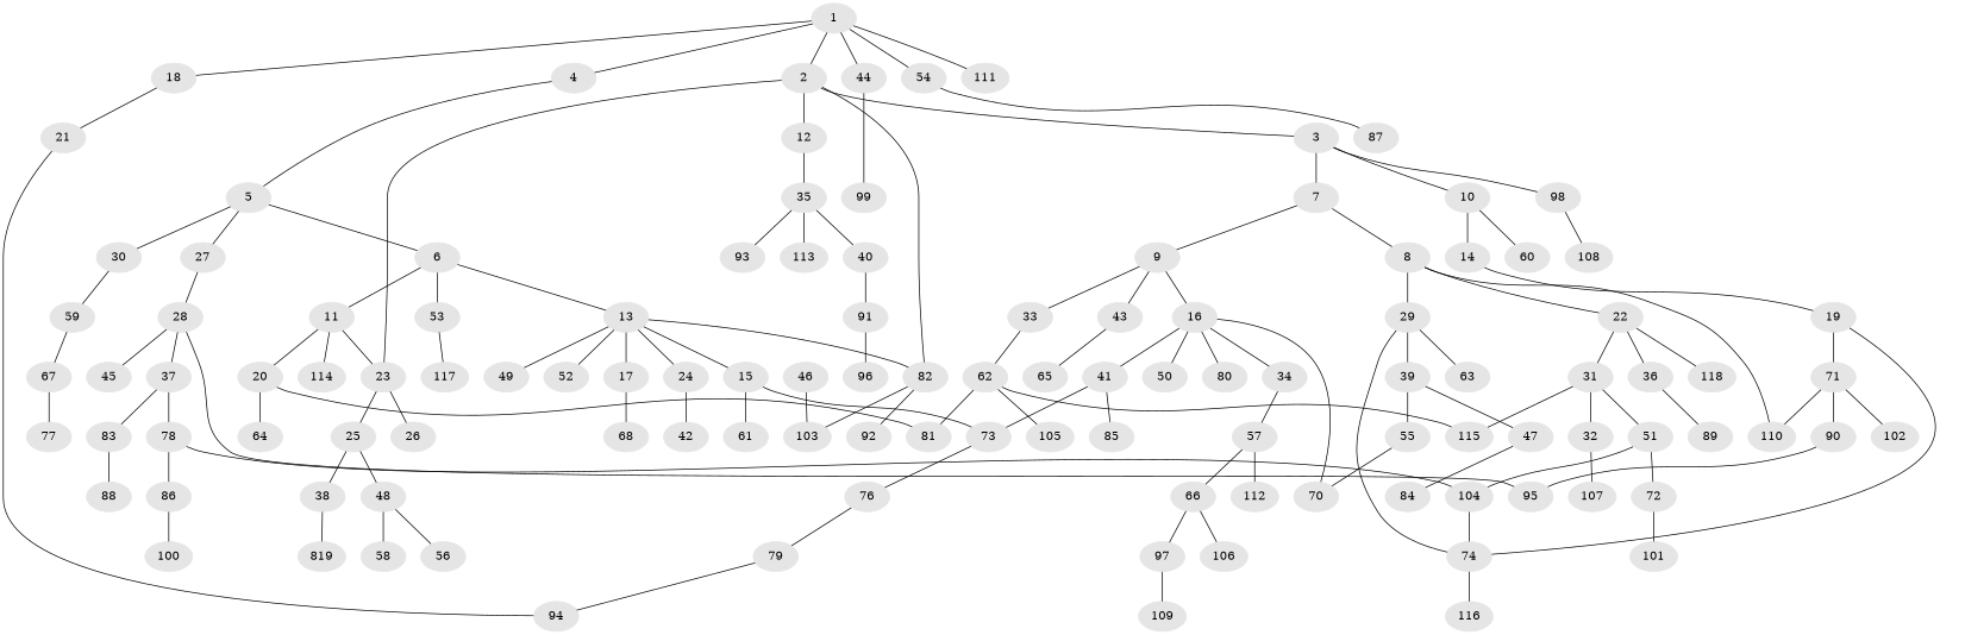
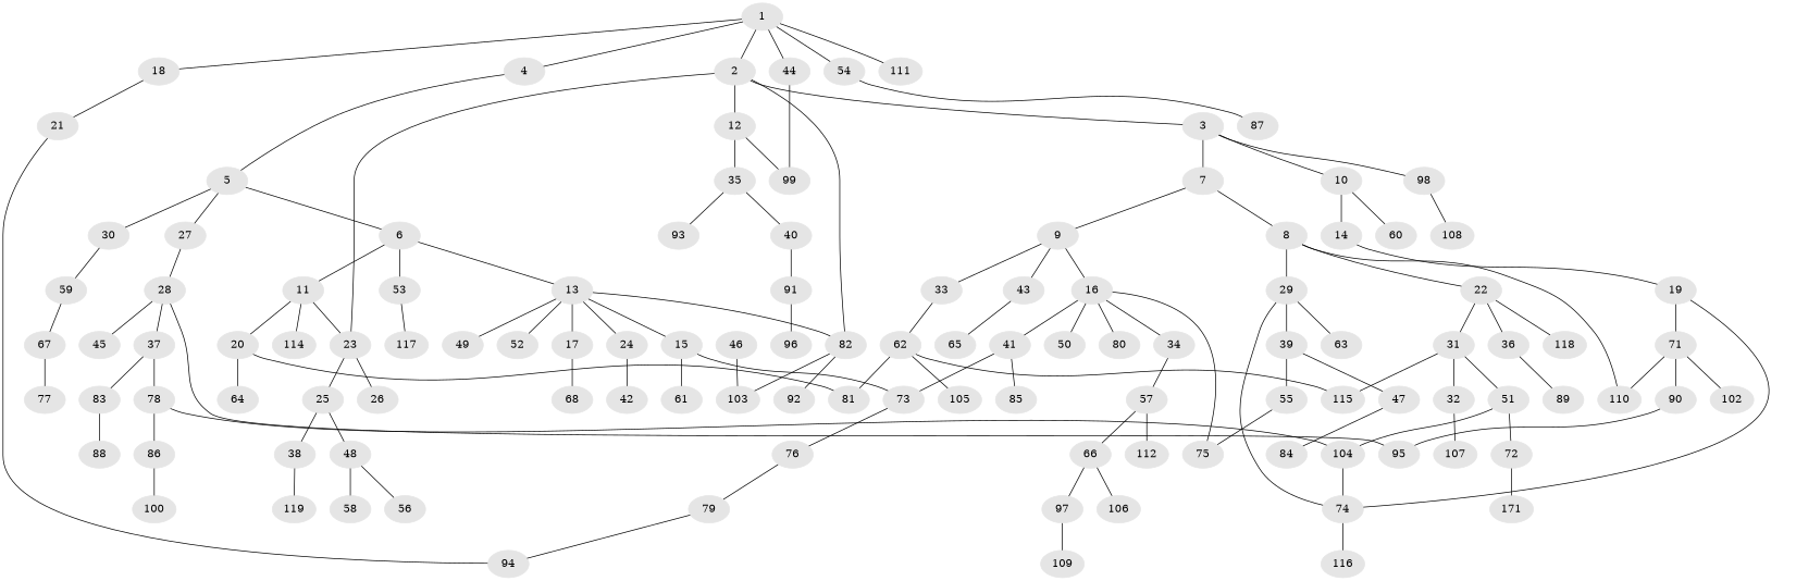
  graph {
    node [color=gray90 style=filled]
    1
    2
    4
    18
    44
    54
    111
    3
    12
    23
    82
    5
    21
    99
    87
    7
    10
    98
    35
    25
    26
    103
    92
    8
    9
    14
    60
    46
    108
    6
    27
    30
    11
    13
    53
    28
    59
    20
    114
    15
    17
    24
    49
    52
    117
    22
    29
    110
    16
    33
    43
    31
    36
    118
    74
    39
    63
    34
    41
    50
-   70
+   70 [label=75]
    80
    62
    65
    19
    64
    81
    40
    93
-   113
    61
    73
    68
    42
    71
    76
    57
    85
    94
    90
    102
    116
    32
    51
    115
    89
    38
    48
-   119 [label=819]
+   119
    56
    58
    37
    45
    95
    78
    83
    47
    55
    67
    107
    72
    104
    105
    66
    112
    91
    86
    88
    84
    96
-   101
+   101 [label=171]
    97
    106
    77
    109
    79
    100
    1 -- 2
    1 -- 4
    1 -- 18
    1 -- 44
    1 -- 54
    1 -- 111
    2 -- 3
    2 -- 12
    2 -- 23
    2 -- 82
    4 -- 5
    18 -- 21
    44 -- 99
    54 -- 87
    3 -- 7
    3 -- 10
    3 -- 98
+   12 -- 99
    12 -- 35
    23 -- 25
    23 -- 26
    82 -- 103
    82 -- 92
    5 -- 6
    5 -- 27
    5 -- 30
    21 -- 94
    7 -- 8
    7 -- 9
    10 -- 14
    10 -- 60
    98 -- 108
    35 -- 40
    35 -- 93
-   35 -- 113
    25 -- 38
    25 -- 48
    8 -- 22
    8 -- 29
    8 -- 110
    9 -- 16
    9 -- 33
    9 -- 43
    14 -- 19
    46 -- 103
    6 -- 11
    6 -- 13
    6 -- 53
    27 -- 28
    30 -- 59
    11 -- 23
    11 -- 20
    11 -- 114
    13 -- 82
    13 -- 15
    13 -- 17
    13 -- 24
    13 -- 49
    13 -- 52
    53 -- 117
    28 -- 37
    28 -- 45
    28 -- 95
    59 -- 67
    20 -- 64
    20 -- 81
    15 -- 61
    15 -- 73
    17 -- 68
    24 -- 42
    22 -- 31
    22 -- 36
    22 -- 118
    29 -- 74
    29 -- 39
    29 -- 63
    16 -- 34
    16 -- 41
    16 -- 50
    16 -- 70
    16 -- 80
    33 -- 62
    43 -- 65
    31 -- 32
    31 -- 51
    31 -- 115
    36 -- 89
    74 -- 116
    39 -- 47
    39 -- 55
    34 -- 57
    41 -- 73
    41 -- 85
    62 -- 81
    62 -- 115
    62 -- 105
    19 -- 74
    19 -- 71
    40 -- 91
    73 -- 76
    71 -- 110
    71 -- 90
    71 -- 102
    76 -- 79
    57 -- 66
    57 -- 112
    90 -- 95
    32 -- 107
    51 -- 72
    51 -- 104
    38 -- 119
    48 -- 56
    48 -- 58
    37 -- 78
    37 -- 83
    78 -- 104
    78 -- 86
    83 -- 88
    47 -- 84
    55 -- 70
    67 -- 77
    72 -- 101
    104 -- 74
    66 -- 97
    66 -- 106
    91 -- 96
    86 -- 100
    97 -- 109
    79 -- 94
  }
